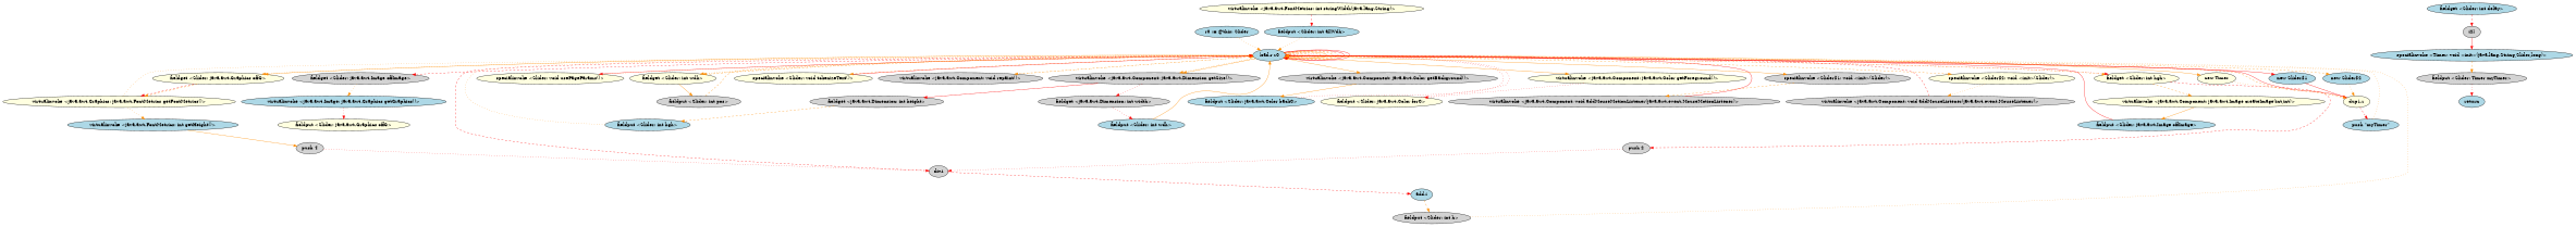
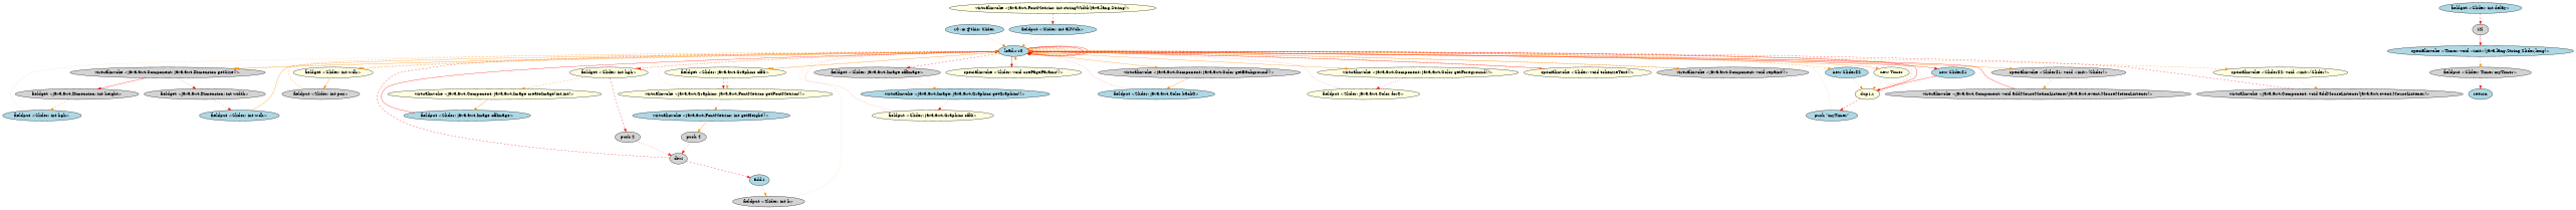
  digraph {
    node [fillcolor=lightblue style=filled]
    edge [color=darkorange style=dotted]
    "r0 := @this: Slider"
    "load.r r0"
    "virtualinvoke <java.awt.Component: java.awt.Dimension getSize()>" [fillcolor=lightgrey]
    "fieldget <Slider: int wdh>" [fillcolor=lightyellow]
    "fieldget <Slider: int hgh>" [fillcolor=lightyellow]
    "fieldget <Slider: java.awt.Image offImage>" [fillcolor=lightgrey]
    "fieldget <Slider: java.awt.Graphics offG>" [fillcolor=lightyellow]
    "specialinvoke <Slider: void usePageParams()>" [fillcolor=lightyellow]
    "virtualinvoke <java.awt.Component: java.awt.Color getBackground()>" [fillcolor=lightgrey]
    "virtualinvoke <java.awt.Component: java.awt.Color getForeground()>" [fillcolor=lightyellow]
    "specialinvoke <Slider: void tokenizeText()>" [fillcolor=lightyellow]
    "virtualinvoke <java.awt.Component: void repaint()>" [fillcolor=lightgrey]
    "new Slider$1"
    "specialinvoke <Slider$1: void <init>(Slider)>" [fillcolor=lightgrey]
    "new Slider$2"
    "specialinvoke <Slider$2: void <init>(Slider)>" [fillcolor=lightyellow]
    "new Timer" [fillcolor=lightyellow]
    "fieldget <java.awt.Dimension: int height>" [fillcolor=lightgrey]
    "fieldget <java.awt.Dimension: int width>" [fillcolor=lightgrey]
    "fieldput <Slider: int pos>" [fillcolor=lightgrey]
    "virtualinvoke <java.awt.Component: java.awt.Image createImage(int,int)>" [fillcolor=lightyellow]
    "push 2" [fillcolor=lightgrey]
    "virtualinvoke <java.awt.Image: java.awt.Graphics getGraphics()>"
    "virtualinvoke <java.awt.Graphics: java.awt.FontMetrics getFontMetrics()>" [fillcolor=lightyellow]
    "fieldput <Slider: java.awt.Color backC>"
    "fieldput <Slider: java.awt.Color forC>" [fillcolor=lightyellow]
    "dup1.r" [fillcolor=lightyellow]
    "virtualinvoke <java.awt.Component: void addMouseMotionListener(java.awt.event.MouseMotionListener)>" [fillcolor=lightgrey]
    "virtualinvoke <java.awt.Component: void addMouseListener(java.awt.event.MouseListener)>" [fillcolor=lightgrey]
    i2l [fillcolor=lightgrey]
    "fieldget <Slider: int delay>"
    "fieldput <Slider: int hgh>"
    "fieldput <Slider: int wdh>"
    "fieldput <Slider: java.awt.Image offImage>"
    "div.i" [fillcolor=lightgrey]
    "fieldput <Slider: java.awt.Graphics offG>" [fillcolor=lightyellow]
    "virtualinvoke <java.awt.FontMetrics: int getHeight()>"
    "push 4" [fillcolor=lightgrey]
    "add.i"
    "fieldput <Slider: int h>" [fillcolor=lightgrey]
    "virtualinvoke <java.awt.FontMetrics: int stringWidth(java.lang.String)>" [fillcolor=lightyellow]
    "fieldput <Slider: int allWdh>"
    "push \"myTimer\""
    "specialinvoke <Timer: void <init>(java.lang.String,Slider,long)>"
    "fieldput <Slider: Timer myTimer>" [fillcolor=lightgrey]
    return
    "r0 := @this: Slider" -> "load.r r0"
    "load.r r0" -> "load.r r0" [style=solid]
    "load.r r0" -> "load.r r0" [color=red style=dashed]
    "load.r r0" -> "load.r r0"
    "load.r r0" -> "load.r r0" [style=dashed]
    "load.r r0" -> "load.r r0" [color=red]
    "load.r r0" -> "load.r r0" [style=dashed]
    "load.r r0" -> "load.r r0" [style=solid]
    "load.r r0" -> "load.r r0" [style=dashed]
    "load.r r0" -> "load.r r0" [style=dashed]
    "load.r r0" -> "load.r r0" [color=red style=solid]
    "load.r r0" -> "load.r r0" [color=red style=solid]
    "load.r r0" -> "virtualinvoke <java.awt.Component: java.awt.Dimension getSize()>"
    "load.r r0" -> "virtualinvoke <java.awt.Component: java.awt.Dimension getSize()>" [style=solid]
    "load.r r0" -> "fieldget <Slider: int wdh>"
    "load.r r0" -> "fieldget <Slider: int wdh>"
    "load.r r0" -> "fieldget <Slider: int hgh>" [style=dashed]
    "load.r r0" -> "fieldget <Slider: int hgh>" [color=red]
    "load.r r0" -> "fieldget <Slider: java.awt.Image offImage>" [color=red style=dashed]
    "load.r r0" -> "fieldget <Slider: java.awt.Graphics offG>"
    "load.r r0" -> "fieldget <Slider: java.awt.Graphics offG>" [style=solid]
    "load.r r0" -> "specialinvoke <Slider: void usePageParams()>" [color=red style=solid]
    "load.r r0" -> "virtualinvoke <java.awt.Component: java.awt.Color getBackground()>" [style=solid]
    "load.r r0" -> "virtualinvoke <java.awt.Component: java.awt.Color getForeground()>" [style=solid]
    "load.r r0" -> "specialinvoke <Slider: void tokenizeText()>" [style=dashed]
    "load.r r0" -> "virtualinvoke <java.awt.Component: void repaint()>" [style=dashed]
    "load.r r0" -> "new Slider$1" [color=red style=solid]
    "load.r r0" -> "specialinvoke <Slider$1: void <init>(Slider)>" [style=solid]
    "load.r r0" -> "new Slider$2" [style=dashed]
    "load.r r0" -> "specialinvoke <Slider$2: void <init>(Slider)>" [style=dashed]
    "load.r r0" -> "new Timer" [style=solid]
    "virtualinvoke <java.awt.Component: java.awt.Dimension getSize()>" -> "fieldget <java.awt.Dimension: int height>" [color=red style=solid]
    "virtualinvoke <java.awt.Component: java.awt.Dimension getSize()>" -> "fieldget <java.awt.Dimension: int width>" [color=red]
    "fieldget <Slider: int wdh>" -> "load.r r0" [style=dashed]
    "fieldget <Slider: int wdh>" -> "fieldput <Slider: int pos>" [style=solid]
    "fieldget <Slider: int hgh>" -> "virtualinvoke <java.awt.Component: java.awt.Image createImage(int,int)>" [style=dashed]
    "fieldget <Slider: int hgh>" -> "push 2" [color=red style=dashed]
    "fieldget <Slider: java.awt.Image offImage>" -> "virtualinvoke <java.awt.Image: java.awt.Graphics getGraphics()>"
    "fieldget <Slider: java.awt.Graphics offG>" -> "virtualinvoke <java.awt.Graphics: java.awt.FontMetrics getFontMetrics()>" [color=red style=dashed]
    "fieldget <Slider: java.awt.Graphics offG>" -> "virtualinvoke <java.awt.Graphics: java.awt.FontMetrics getFontMetrics()>" [style=dashed]
    "specialinvoke <Slider: void usePageParams()>" -> "load.r r0"
    "virtualinvoke <java.awt.Component: java.awt.Color getBackground()>" -> "fieldput <Slider: java.awt.Color backC>" [style=solid]
    "virtualinvoke <java.awt.Component: java.awt.Color getForeground()>" -> "fieldput <Slider: java.awt.Color forC>" [color=red]
    "specialinvoke <Slider: void tokenizeText()>" -> "load.r r0" [color=red style=solid]
-   "virtualinvoke <java.awt.Component: void repaint()>" -> "load.r r0"
+   "virtualinvoke <java.awt.Component: void repaint()>" -> "load.r r0" [style=solid]
    "new Slider$1" -> "dup1.r" [color=red style=solid]
    "specialinvoke <Slider$1: void <init>(Slider)>" -> "virtualinvoke <java.awt.Component: void addMouseMotionListener(java.awt.event.MouseMotionListener)>" [style=dashed]
    "new Slider$2" -> "dup1.r"
    "specialinvoke <Slider$2: void <init>(Slider)>" -> "virtualinvoke <java.awt.Component: void addMouseListener(java.awt.event.MouseListener)>"
    "new Timer" -> "dup1.r"
    "fieldget <java.awt.Dimension: int height>" -> "fieldput <Slider: int hgh>" [style=dashed]
    "fieldget <java.awt.Dimension: int width>" -> "fieldput <Slider: int wdh>" [color=red]
    "fieldput <Slider: int pos>" -> "load.r r0" [style=dashed]
    "virtualinvoke <java.awt.Component: java.awt.Image createImage(int,int)>" -> "fieldput <Slider: java.awt.Image offImage>" [style=solid]
    "push 2" -> "div.i" [color=red]
    "virtualinvoke <java.awt.Image: java.awt.Graphics getGraphics()>" -> "fieldput <Slider: java.awt.Graphics offG>" [color=red]
    "virtualinvoke <java.awt.Graphics: java.awt.FontMetrics getFontMetrics()>" -> "load.r r0"
    "virtualinvoke <java.awt.Graphics: java.awt.FontMetrics getFontMetrics()>" -> "virtualinvoke <java.awt.FontMetrics: int getHeight()>"
    "fieldput <Slider: java.awt.Color backC>" -> "load.r r0" [color=red]
    "fieldput <Slider: java.awt.Color forC>" -> "load.r r0" [color=red]
    "dup1.r" -> "load.r r0" [style=dashed]
    "dup1.r" -> "load.r r0" [color=red style=solid]
    "dup1.r" -> "push \"myTimer\"" [color=red style=dashed]
    "virtualinvoke <java.awt.Component: void addMouseMotionListener(java.awt.event.MouseMotionListener)>" -> "load.r r0" [color=red style=solid]
    "virtualinvoke <java.awt.Component: void addMouseListener(java.awt.event.MouseListener)>" -> "load.r r0" [color=red style=dashed]
    i2l -> "specialinvoke <Timer: void <init>(java.lang.String,Slider,long)>" [color=red style=solid]
    "fieldget <Slider: int delay>" -> i2l [color=red style=dashed]
    "fieldput <Slider: int hgh>" -> "load.r r0"
    "fieldput <Slider: int wdh>" -> "load.r r0" [style=solid]
    "fieldput <Slider: java.awt.Image offImage>" -> "load.r r0" [color=red style=solid]
    "div.i" -> "load.r r0" [color=red style=dashed]
    "div.i" -> "add.i" [color=red style=dashed]
+   "fieldput <Slider: java.awt.Graphics offG>" -> "load.r r0" [color=red]
    "virtualinvoke <java.awt.FontMetrics: int getHeight()>" -> "push 4" [style=solid]
    "push 4" -> "div.i" [color=red]
    "add.i" -> "fieldput <Slider: int h>" [style=dashed]
    "fieldput <Slider: int h>" -> "load.r r0"
    "virtualinvoke <java.awt.FontMetrics: int stringWidth(java.lang.String)>" -> "fieldput <Slider: int allWdh>" [color=red style=dashed]
    "fieldput <Slider: int allWdh>" -> "load.r r0"
    "push \"myTimer\"" -> "load.r r0"
    "specialinvoke <Timer: void <init>(java.lang.String,Slider,long)>" -> "fieldput <Slider: Timer myTimer>" [style=dashed]
    "fieldput <Slider: Timer myTimer>" -> return [color=red]
  }
